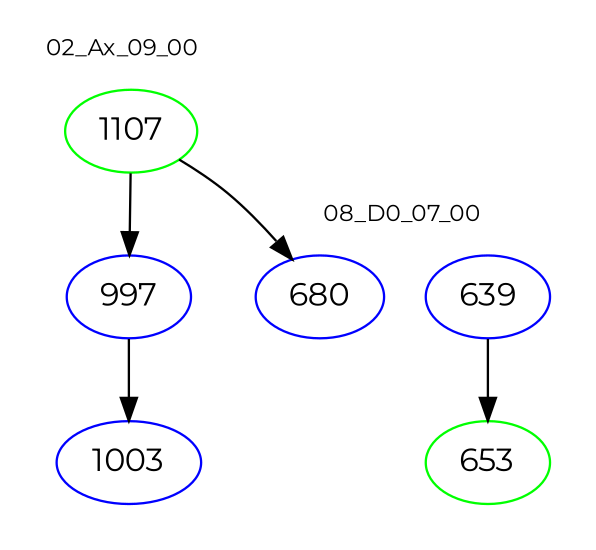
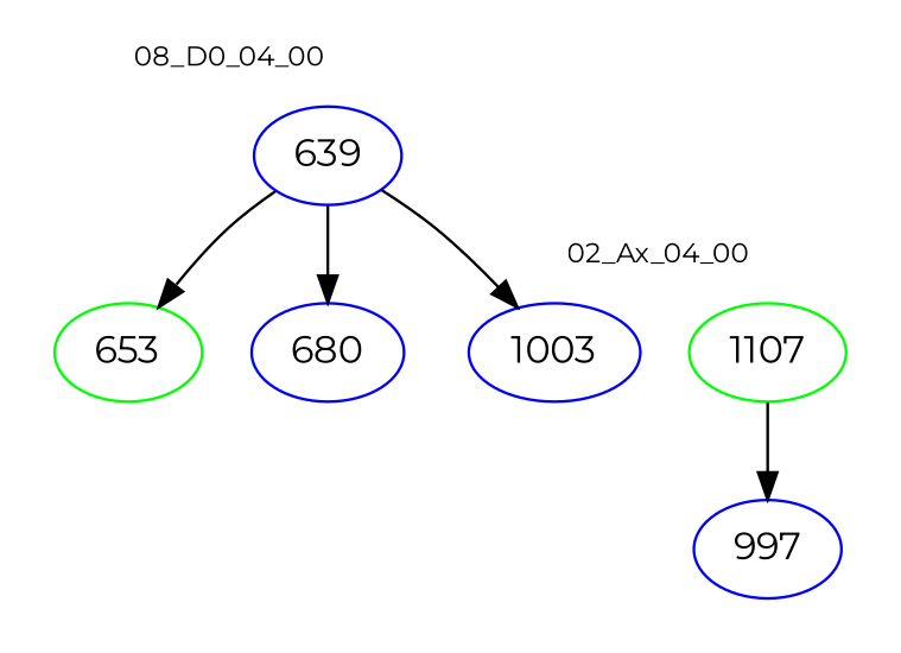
  digraph {
    fontname=Montserrat
    node [color=blue fontname=Montserrat]
    edge [color=black fontname=Montserrat]
    n1 [color=green label=1107]
    n2 [label=997]
    n3 [label=1003]
    n4 [color=green label=653]
    n5 [label=639]
    n6 [label=680]
    subgraph cluster_1 {
      color=white
      fontsize=10
-     label="02_Ax_09_00"
+     label="02_Ax_04_00"
      n1
      n2
      n3
    }
    subgraph cluster_2 {
      color=white
      fontsize=10
-     label="08_D0_07_00"
+     label="08_D0_04_00"
      n4
      n5
      n6
    }
    n1 -> n2
-   n2 -> n3
+   n5 -> n3
    n5 -> n4
-   n1 -> n6
+   n5 -> n6
  }
